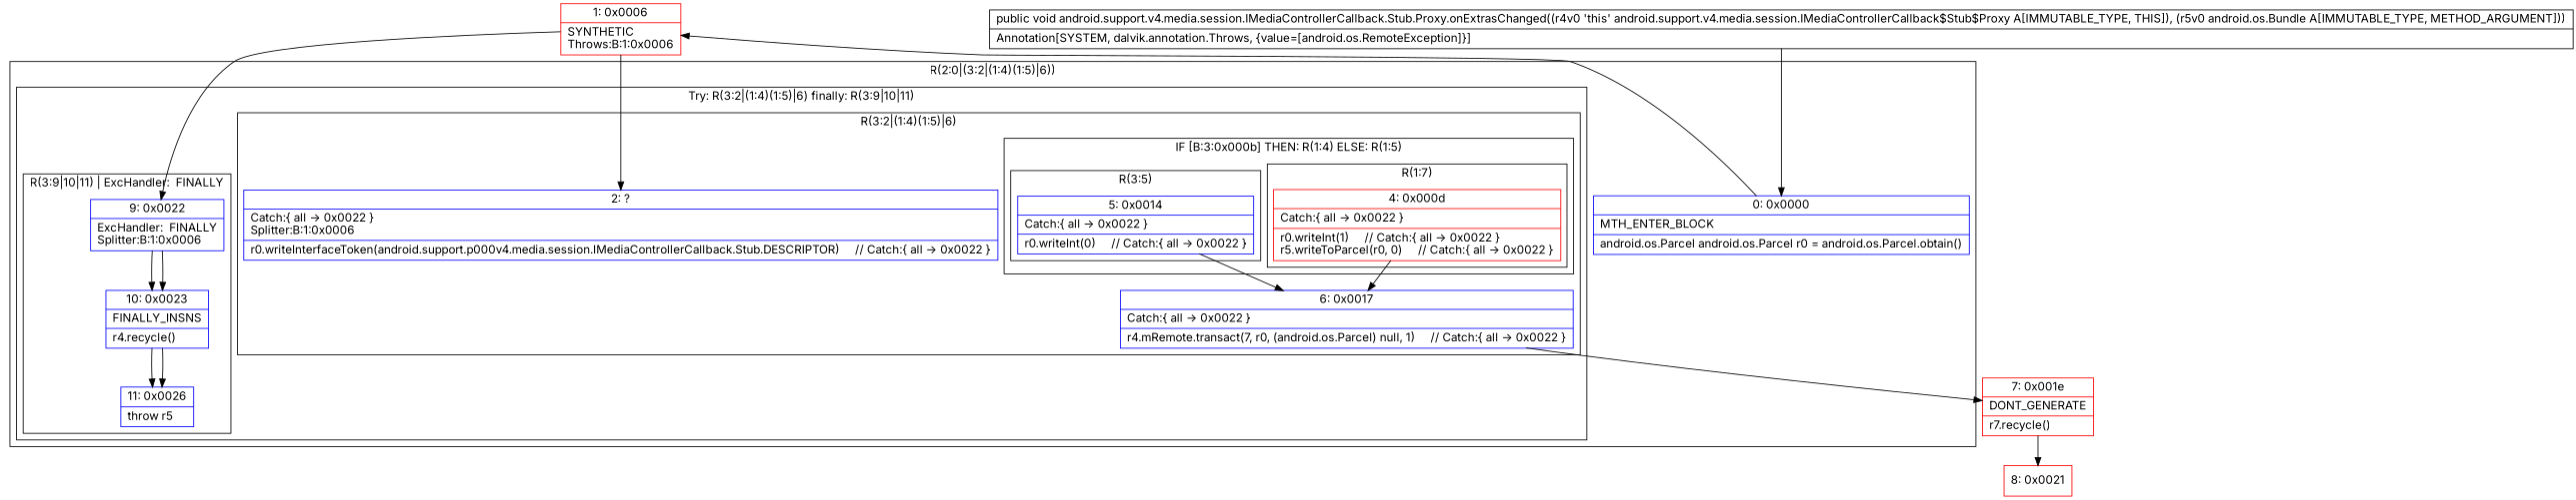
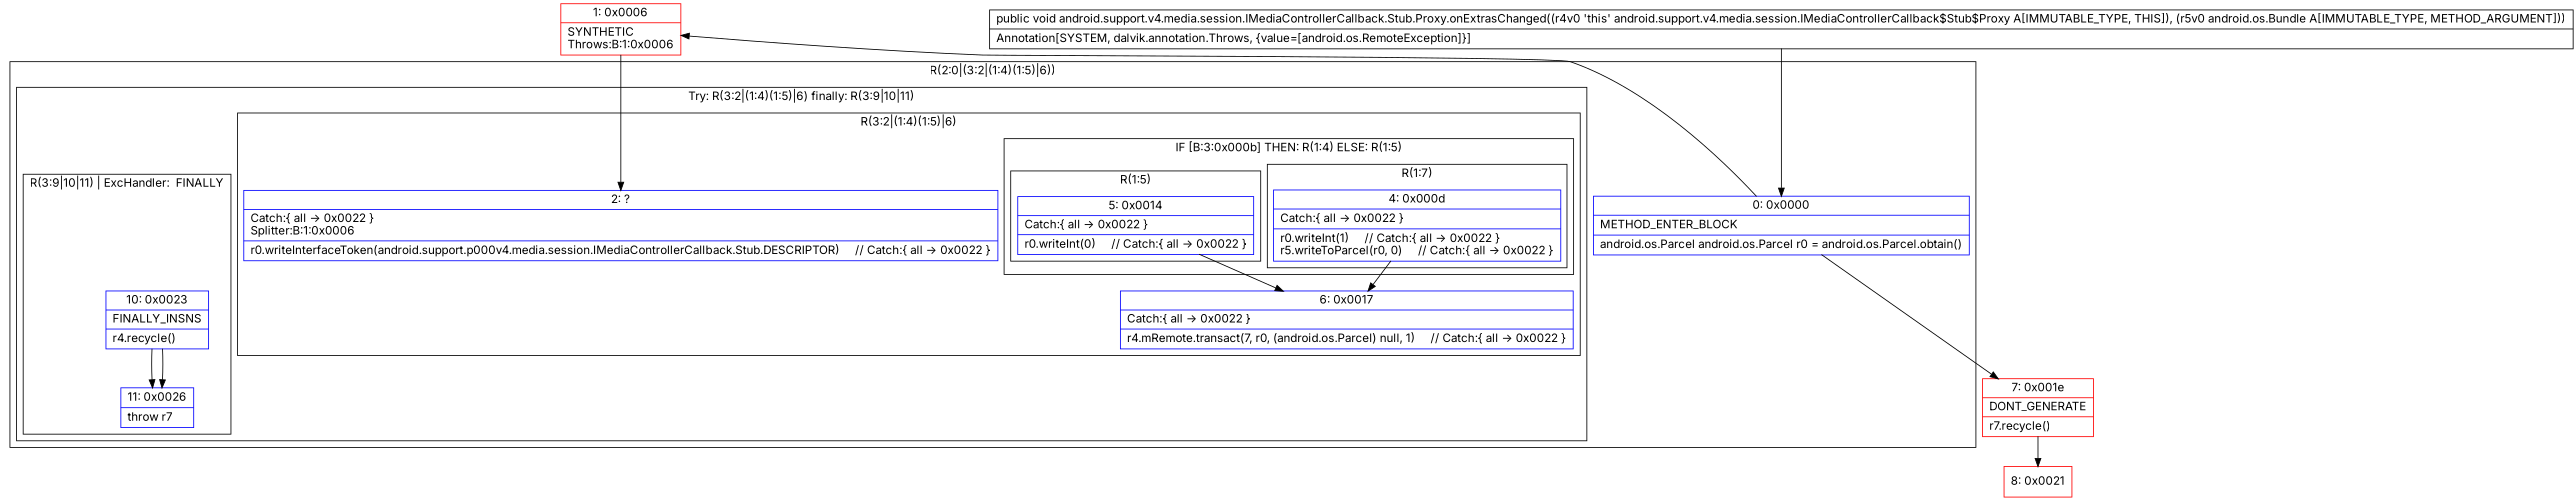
  digraph {
    fontname=Inter
    node [color=blue fontname=Inter shape=record]
    edge [fontname=Inter]
-   n1 [color=red label="{4\:\ 0x000d|Catch:\{ all \-\> 0x0022 \}\l|r0.writeInt(1)     \/\/ Catch:\{ all \-\> 0x0022 \}\lr5.writeToParcel(r0, 0)     \/\/ Catch:\{ all \-\> 0x0022 \}\l}"]
+   n1 [label="{4\:\ 0x000d|Catch:\{ all \-\> 0x0022 \}\l|r0.writeInt(1)     \/\/ Catch:\{ all \-\> 0x0022 \}\lr5.writeToParcel(r0, 0)     \/\/ Catch:\{ all \-\> 0x0022 \}\l}"]
    n2 [label="{5\:\ 0x0014|Catch:\{ all \-\> 0x0022 \}\l|r0.writeInt(0)     \/\/ Catch:\{ all \-\> 0x0022 \}\l}"]
    n3 [label="{2\:\ ?|Catch:\{ all \-\> 0x0022 \}\lSplitter:B:1:0x0006\l|r0.writeInterfaceToken(android.support.p000v4.media.session.IMediaControllerCallback.Stub.DESCRIPTOR)     \/\/ Catch:\{ all \-\> 0x0022 \}\l}"]
    n4 [label="{6\:\ 0x0017|Catch:\{ all \-\> 0x0022 \}\l|r4.mRemote.transact(7, r0, (android.os.Parcel) null, 1)     \/\/ Catch:\{ all \-\> 0x0022 \}\l}"]
-   n5 [label="{9\:\ 0x0022|ExcHandler:  FINALLY\lSplitter:B:1:0x0006\l}"]
    n6 [label="{10\:\ 0x0023|FINALLY_INSNS\l|r4.recycle()\l}"]
-   n7 [label="{11\:\ 0x0026|throw r5\l}"]
-   n8 [label="{0\:\ 0x0000|MTH_ENTER_BLOCK\l|android.os.Parcel android.os.Parcel r0 = android.os.Parcel.obtain()\l}"]
+   n7 [label="{11\:\ 0x0026|throw r7\l}"]
+   n8 [label="{0\:\ 0x0000|METHOD_ENTER_BLOCK\l|android.os.Parcel android.os.Parcel r0 = android.os.Parcel.obtain()\l}"]
    n9 [color=red label="{7\:\ 0x001e|DONT_GENERATE\l|r7.recycle()\l}"]
    n10 [color=red label="{1\:\ 0x0006|SYNTHETIC\lThrows:B:1:0x0006\l}"]
    n11 [color=red label="{8\:\ 0x0021}"]
    n12 [label="{public void android.support.v4.media.session.IMediaControllerCallback.Stub.Proxy.onExtrasChanged((r4v0 'this' android.support.v4.media.session.IMediaControllerCallback$Stub$Proxy A[IMMUTABLE_TYPE, THIS]), (r5v0 android.os.Bundle A[IMMUTABLE_TYPE, METHOD_ARGUMENT]))  | Annotation[SYSTEM, dalvik.annotation.Throws, \{value=[android.os.RemoteException]\}]\l}" color=""]
    subgraph cluster_1 {
      label="R(2:0|(3:2|(1:4)(1:5)|6))"
      n8
      subgraph cluster_2 {
        label="Try: R(3:2|(1:4)(1:5)|6) finally: R(3:9|10|11)"
        subgraph cluster_3 {
          label="R(3:2|(1:4)(1:5)|6)"
          n3
          n4
          subgraph cluster_4 {
            label="IF [B:3:0x000b] THEN: R(1:4) ELSE: R(1:5)"
            subgraph cluster_5 {
              label="R(1:7)"
              n1
            }
            subgraph cluster_6 {
-             label="R(3:5)"
+             label="R(1:5)"
              n2
            }
          }
        }
        subgraph cluster_7 {
          label="R(3:9|10|11) | ExcHandler:  FINALLY\l"
-         n5
          n6
          n7
        }
      }
    }
    subgraph cluster_8 {
      label="R(3:9|10|11) | ExcHandler:  FINALLY\l"
    }
    n1 -> n4
    n2 -> n4
-   n4 -> n9
-   n5 -> n6
-   n5 -> n6
+   n8 -> n9
    n6 -> n7
    n6 -> n7
    n8 -> n10
    n9 -> n11
    n10 -> n3
-   n10 -> n5
    n12 -> n8
  }
